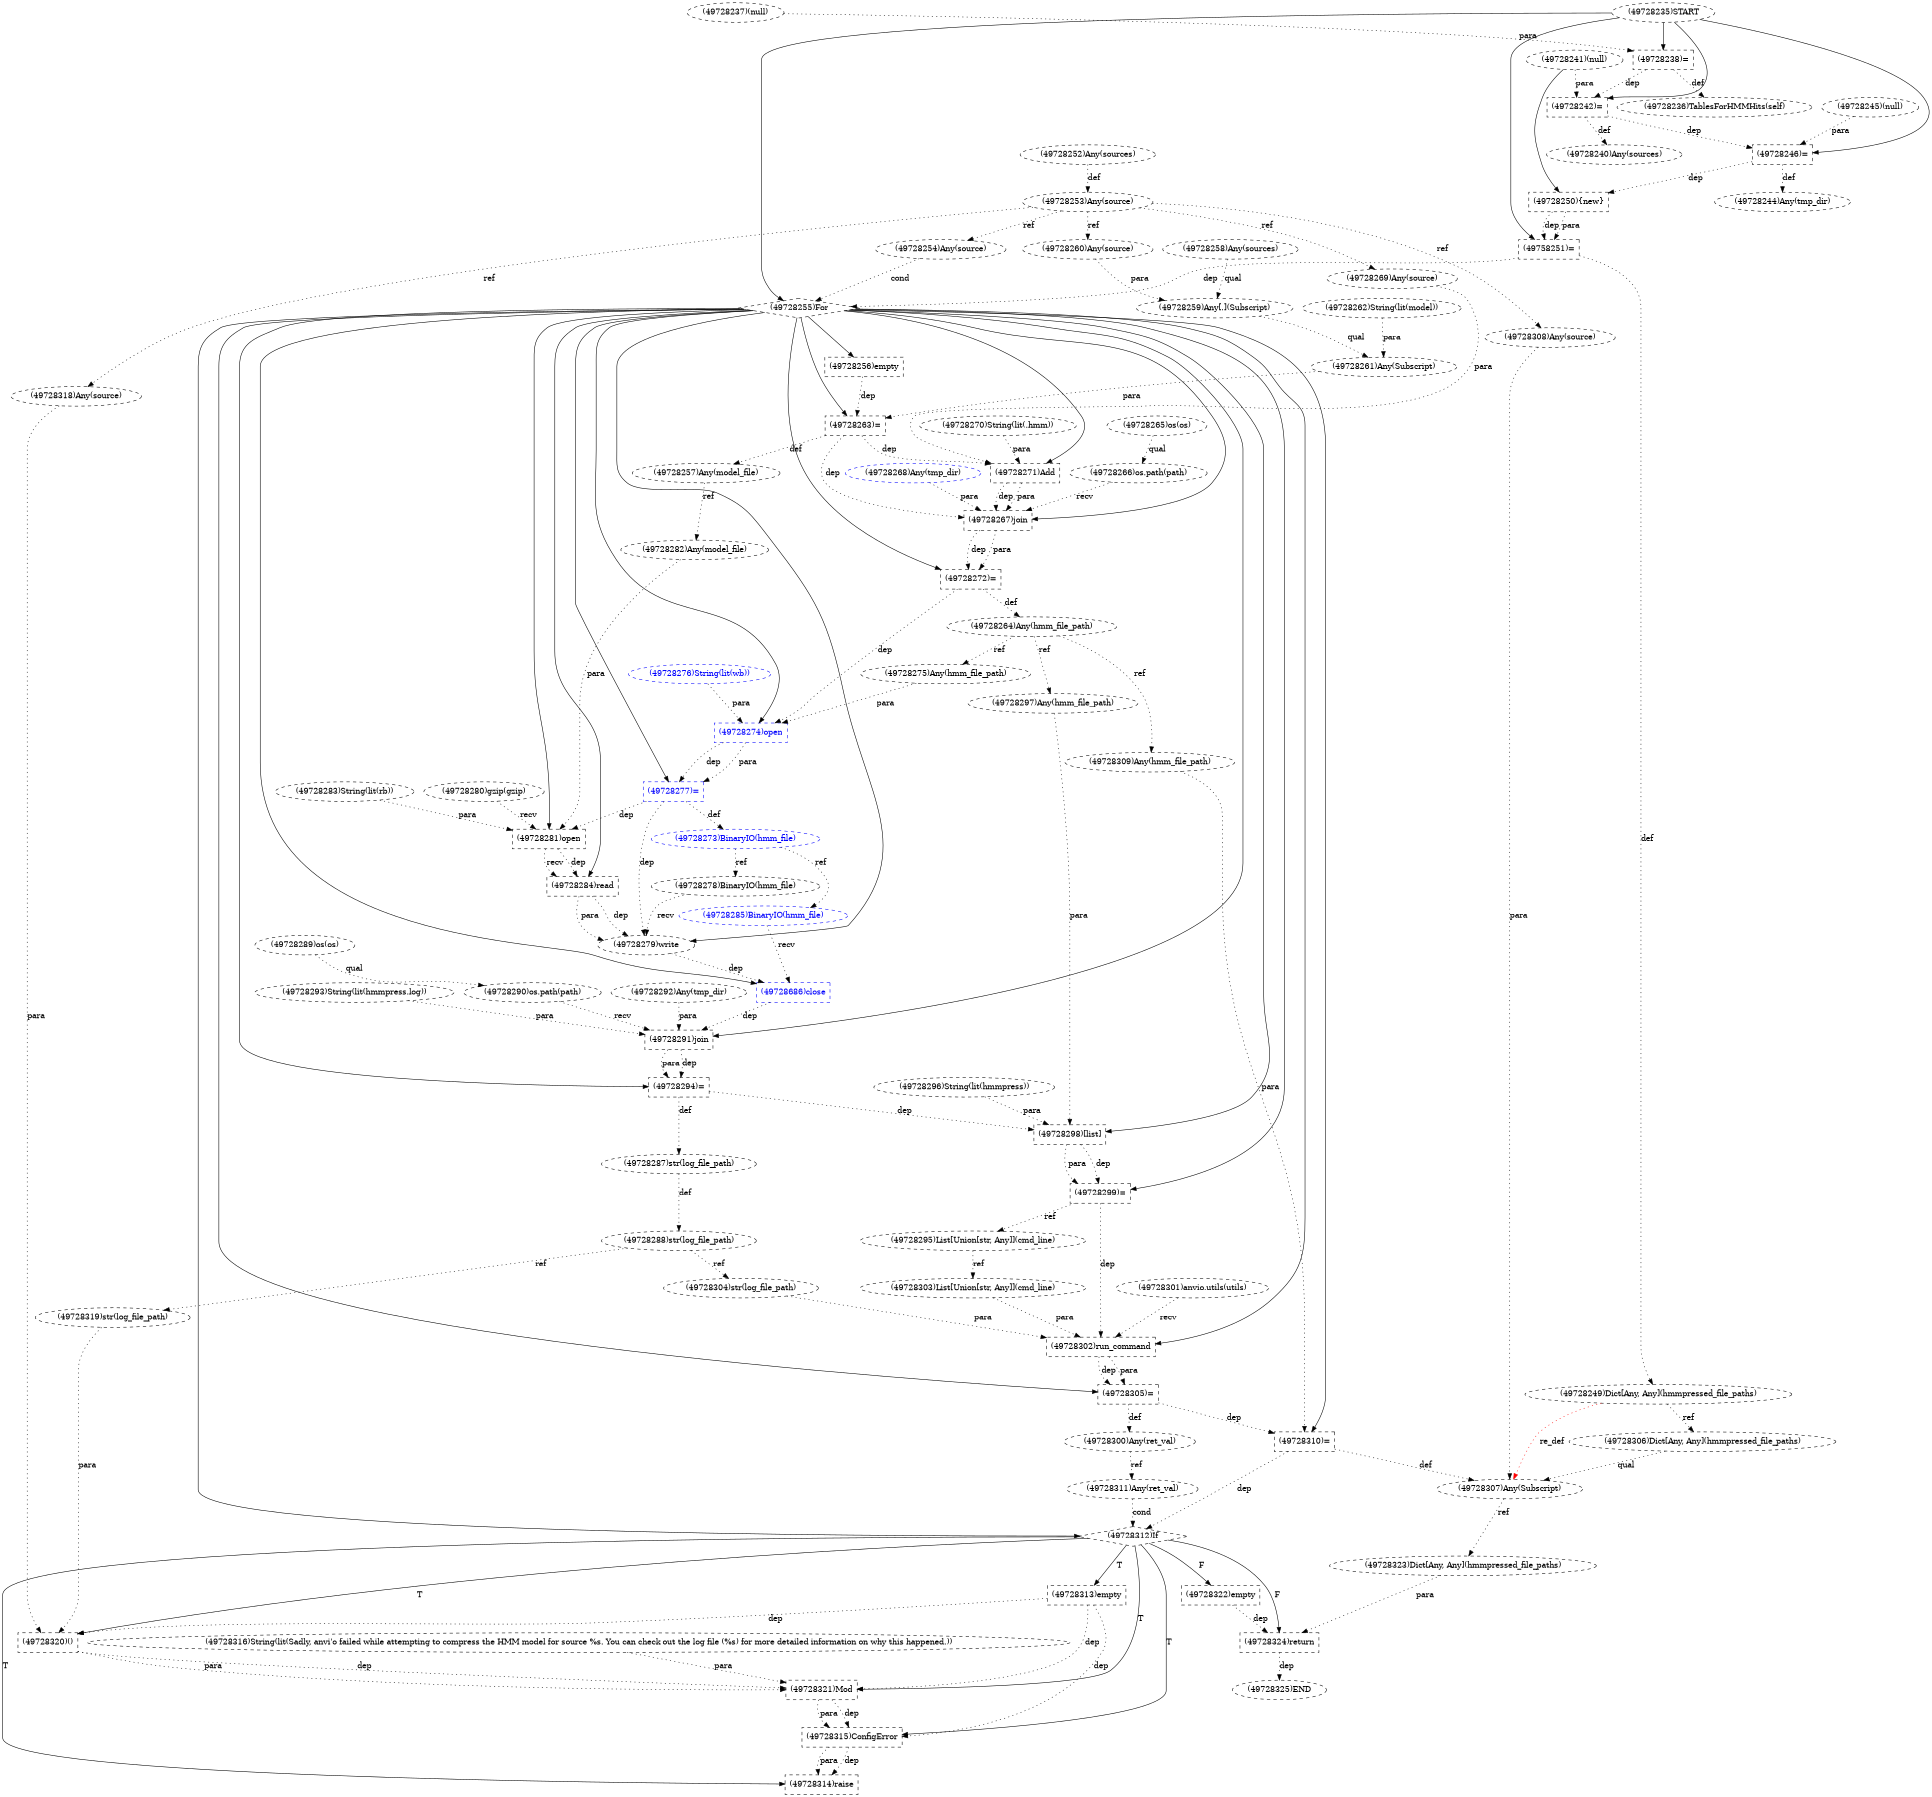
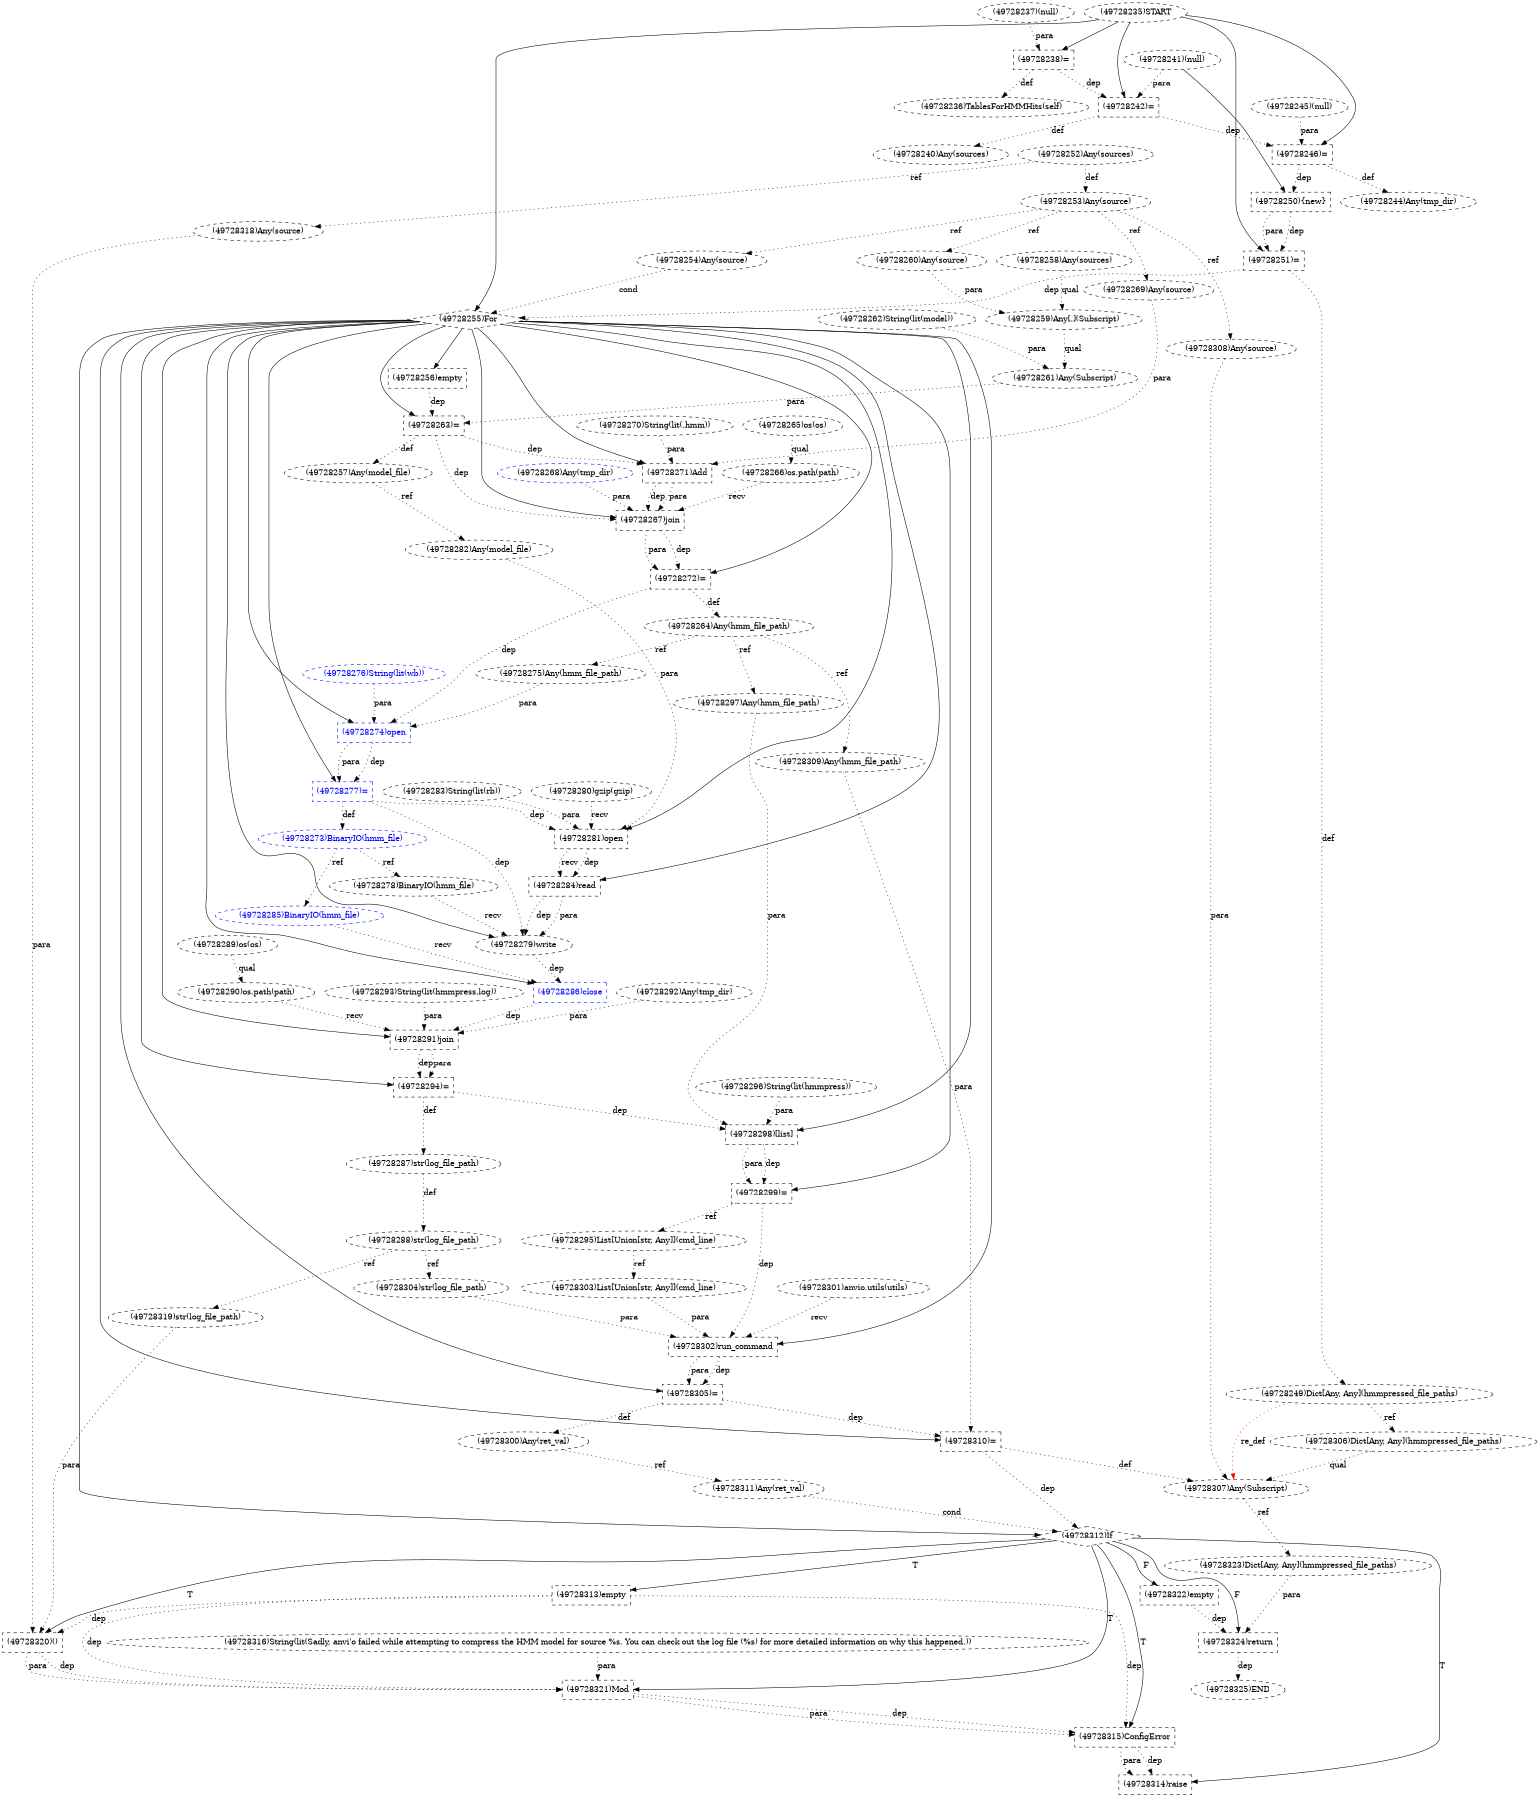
  digraph {
    node [shape=ellipse style=dashed]
    edge [style=dotted]
    n1 [label="(49728292)Any(tmp_dir)"]
    n2 [label="(49728291)join" shape=box]
    n3 [label="(49728294)=" shape=box]
    n4 [label="(49728298)[list]" shape=box]
    n5 [label="(49728287)str(log_file_path)"]
    n6 [label="(49728299)=" shape=box]
    n7 [label="(49728288)str(log_file_path)"]
    n8 [label="(49728295)List[Union[str, Any]](cmd_line)"]
    n9 [label="(49728303)List[Union[str, Any]](cmd_line)"]
    n10 [label="(49728302)run_command" shape=box]
    n11 [label="(49728300)Any(ret_val)"]
    n12 [label="(49728311)Any(ret_val)"]
    n13 [label="(49728312)If" shape=diamond]
    n14 [label="(49728322)empty" shape=box]
    n15 [label="(49728324)return" shape=box]
    n16 [label="(49728325)END" shape=""]
    n17 [label="(49728281)open" shape=box]
    n18 [label="(49728284)read" shape=box]
    n19 [label="(49728279)write"]
    n20 [label="(49728283)String(lit(rb))"]
    n21 [label="(49728320)()" shape=box]
    n22 [label="(49728321)Mod" shape=box]
    n23 [label="(49728313)empty" shape=box]
    n24 [label="(49728315)ConfigError" shape=box]
    n25 [label="(49728314)raise" shape=box]
    n26 [label="(49728254)Any(source)"]
    n27 [label="(49728255)For" shape=diamond]
    n28 [label="(49728305)=" shape=box]
    n29 [label="(49728271)Add" shape=box]
    n30 [label="(49728267)join" shape=box]
    n31 [color=blue fontcolor=blue label="(49728274)open" shape=box]
    n32 [label="(49728263)=" shape=box]
    n33 [label="(49728310)=" shape=box]
    n34 [label="(49728256)empty" shape=box]
-   n35 [color=blue fontcolor=blue label="(49728686)close" shape=box]
+   n35 [color=blue fontcolor=blue label="(49728286)close" shape=box]
    n36 [color=blue fontcolor=blue label="(49728277)=" shape=box]
    n37 [label="(49728272)=" shape=box]
    n38 [label="(49728319)str(log_file_path)"]
    n39 [label="(49728240)Any(sources)"]
    n40 [label="(49728241)(null)"]
    n41 [label="(49728242)=" shape=box]
    n42 [label="(49728250){new}" shape=box]
    n43 [label="(49728246)=" shape=box]
    n44 [label="(49728269)Any(source)"]
    n45 [label="(49728278)BinaryIO(hmm_file)"]
    n46 [label="(49728323)Dict[Any, Any](hmmpressed_file_paths)"]
    n47 [label="(49728266)os.path(path)"]
    n48 [label="(49728244)Any(tmp_dir)"]
    n49 [label="(49728275)Any(hmm_file_path)"]
    n50 [label="(49728308)Any(source)"]
    n51 [label="(49728307)Any(Subscript)"]
    n52 [label="(49728245)(null)"]
    n53 [label="(49728304)str(log_file_path)"]
    n54 [label="(49728261)Any(Subscript)"]
    n55 [label="(49728257)Any(model_file)"]
    n56 [label="(49728249)Dict[Any, Any](hmmpressed_file_paths)"]
    n57 [label="(49728306)Dict[Any, Any](hmmpressed_file_paths)"]
    n58 [color=blue fontcolor=blue label="(49728273)BinaryIO(hmm_file)"]
    n59 [color=blue fontcolor=blue label="(49728285)BinaryIO(hmm_file)"]
    n60 [label="(49728301)anvio.utils(utils)"]
    n61 [label="(49728297)Any(hmm_file_path)"]
    n62 [label="(49728238)=" shape=box]
    n63 [label="(49728236)TablesForHMMHits(self)"]
    n64 [label="(49728253)Any(source)"]
    n65 [label="(49728318)Any(source)"]
    n66 [label="(49728260)Any(source)"]
    n67 [label="(49728259)Any[.](Subscript)"]
-   n68 [label="(49758251)=" shape=box]
+   n68 [label="(49728251)=" shape=box]
    n69 [label="(49728264)Any(hmm_file_path)"]
    n70 [label="(49728309)Any(hmm_file_path)"]
    n71 [label="(49728262)String(lit(model))"]
    n72 [label="(49728289)os(os)"]
    n73 [label="(49728290)os.path(path)"]
    n74 [label="(49728282)Any(model_file)"]
    n75 [color=blue label="(49728268)Any(tmp_dir)"]
    n76 [label="(49728293)String(lit(hmmpress.log))"]
    n77 [label="(49728270)String(lit(.hmm))"]
    n78 [label="(49728252)Any(sources)"]
    n79 [label="(49728258)Any(sources)"]
    n80 [label="(49728235)START" shape=""]
    n81 [color=blue fontcolor=blue label="(49728276)String(lit(wb))"]
    n82 [label="(49728265)os(os)"]
    n83 [label="(49728280)gzip(gzip)"]
    n84 [label="(49728237)(null)"]
    n85 [label="(49728316)String(lit(Sadly, anvi'o failed while attempting to compress the HMM model for source %s. You can check out the log file (%s) for more detailed information on why this happened.))"]
    n86 [label="(49728296)String(lit(hmmpress))"]
    n1 -> n2 [label=para]
    n2 -> n3 [label=dep]
    n2 -> n3 [label=para]
    n3 -> n4 [label=dep]
    n3 -> n5 [label=def]
    n4 -> n6 [label=dep]
    n4 -> n6 [label=para]
    n5 -> n7 [label=def]
    n6 -> n8 [label=ref]
    n6 -> n10 [label=dep]
    n7 -> n38 [label=ref]
    n7 -> n53 [label=ref]
    n8 -> n9 [label=ref]
    n9 -> n10 [label=para]
    n10 -> n28 [label=dep]
    n10 -> n28 [label=para]
    n11 -> n12 [label=ref]
    n12 -> n13 [label=cond]
    n13 -> n14 [label=F style=""]
    n13 -> n15 [label=F style=""]
    n13 -> n21 [label=T style=""]
    n13 -> n22 [label=T style=""]
    n13 -> n23 [label=T style=""]
    n13 -> n24 [label=T style=""]
    n13 -> n25 [label=T style=""]
    n14 -> n15 [label=dep]
    n15 -> n16 [label=dep]
    n17 -> n18 [label=dep]
    n17 -> n18 [label=recv]
    n18 -> n19 [label=dep]
    n18 -> n19 [label=para]
    n19 -> n35 [label=dep]
    n20 -> n17 [label=para]
    n21 -> n22 [label=dep]
    n21 -> n22 [label=para]
    n22 -> n24 [label=dep]
    n22 -> n24 [label=para]
    n23 -> n21 [label=dep]
    n23 -> n22 [label=dep]
    n23 -> n24 [label=dep]
    n24 -> n25 [label=dep]
    n24 -> n25 [label=para]
    n26 -> n27 [label=cond]
    n27 -> n2 [style=solid]
    n27 -> n3 [style=solid]
    n27 -> n4 [style=solid]
    n27 -> n6 [style=solid]
    n27 -> n10 [style=solid]
    n27 -> n13 [style=solid]
    n27 -> n17 [style=solid]
    n27 -> n18 [style=solid]
    n27 -> n19 [style=solid]
    n27 -> n28 [style=solid]
    n27 -> n29 [style=solid]
    n27 -> n30 [style=solid]
    n27 -> n31 [style=solid]
    n27 -> n32 [style=solid]
    n27 -> n33 [style=solid]
    n27 -> n34 [style=solid]
    n27 -> n35 [style=solid]
    n27 -> n36 [style=solid]
    n27 -> n37 [style=solid]
    n28 -> n11 [label=def]
    n28 -> n33 [label=dep]
    n29 -> n30 [label=dep]
    n29 -> n30 [label=para]
    n30 -> n37 [label=dep]
    n30 -> n37 [label=para]
    n31 -> n36 [label=dep]
    n31 -> n36 [label=para]
    n32 -> n29 [label=dep]
    n32 -> n30 [label=dep]
    n32 -> n55 [label=def]
    n33 -> n13 [label=dep]
    n33 -> n51 [label=def]
    n34 -> n32 [label=dep]
    n35 -> n2 [label=dep]
    n36 -> n17 [label=dep]
    n36 -> n19 [label=dep]
    n36 -> n58 [label=def]
    n37 -> n31 [label=dep]
    n37 -> n69 [label=def]
    n38 -> n21 [label=para]
    n40 -> n41 [label=para]
    n40 -> n42 [style=solid]
    n41 -> n39 [label=def]
    n41 -> n43 [label=dep]
    n42 -> n68 [label=dep]
    n42 -> n68 [label=para]
    n43 -> n42 [label=dep]
    n43 -> n48 [label=def]
    n44 -> n29 [label=para]
    n45 -> n19 [label=recv]
    n46 -> n15 [label=para]
    n47 -> n30 [label=recv]
    n49 -> n31 [label=para]
    n50 -> n51 [label=para]
    n51 -> n46 [label=ref]
    n52 -> n43 [label=para]
    n53 -> n10 [label=para]
    n54 -> n32 [label=para]
    n55 -> n74 [label=ref]
    n56 -> n51 [color=red label=re_def]
    n56 -> n57 [label=ref]
    n57 -> n51 [label=qual]
    n58 -> n45 [label=ref]
    n58 -> n59 [label=ref]
    n59 -> n35 [label=recv]
    n60 -> n10 [label=recv]
    n61 -> n4 [label=para]
    n62 -> n41 [label=dep]
    n62 -> n63 [label=def]
    n64 -> n26 [label=ref]
    n64 -> n44 [label=ref]
    n64 -> n50 [label=ref]
-   n64 -> n65 [label=ref]
+   n78 -> n65 [label=ref]
    n64 -> n66 [label=ref]
    n65 -> n21 [label=para]
    n66 -> n67 [label=para]
    n67 -> n54 [label=qual]
    n68 -> n27 [label=dep]
    n68 -> n56 [label=def]
    n69 -> n49 [label=ref]
    n69 -> n61 [label=ref]
    n69 -> n70 [label=ref]
    n70 -> n33 [label=para]
    n71 -> n54 [label=para]
    n72 -> n73 [label=qual]
    n73 -> n2 [label=recv]
    n74 -> n17 [label=para]
    n75 -> n30 [label=para]
    n76 -> n2 [label=para]
    n77 -> n29 [label=para]
    n78 -> n64 [label=def]
    n79 -> n67 [label=qual]
    n80 -> n27 [style=solid]
    n80 -> n41 [style=solid]
    n80 -> n43 [style=solid]
    n80 -> n62 [style=solid]
    n80 -> n68 [style=solid]
    n81 -> n31 [label=para]
    n82 -> n47 [label=qual]
    n83 -> n17 [label=recv]
    n84 -> n62 [label=para]
    n85 -> n22 [label=para]
    n86 -> n4 [label=para]
  }
